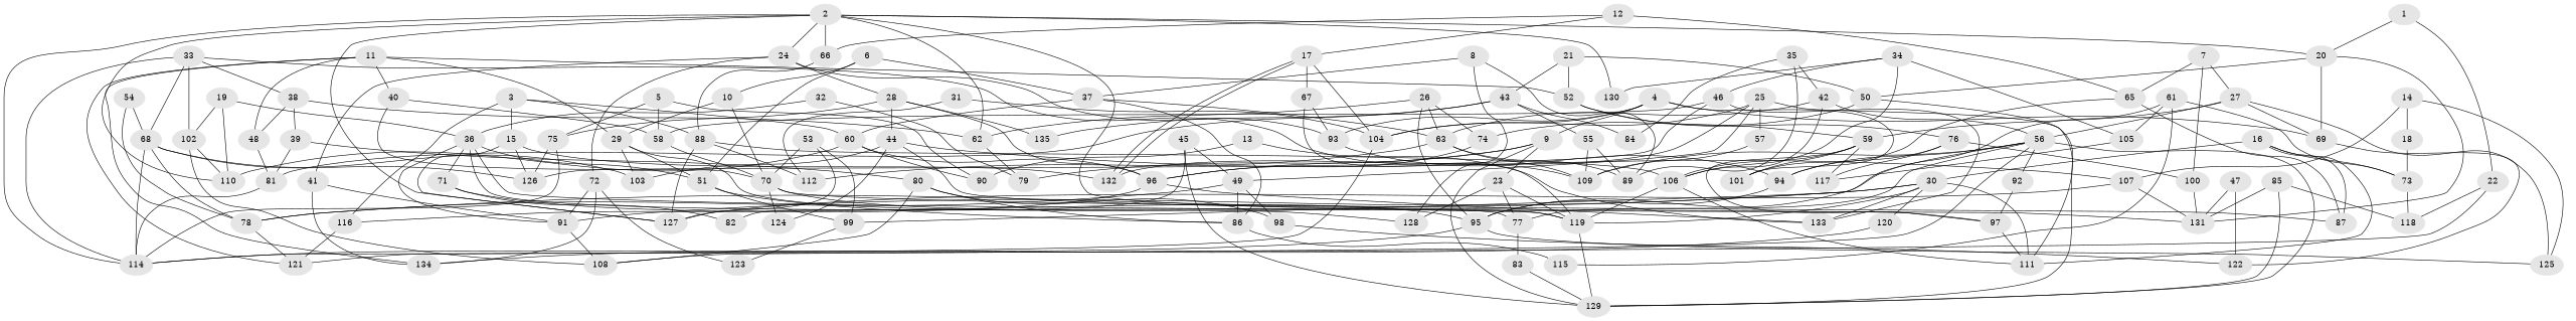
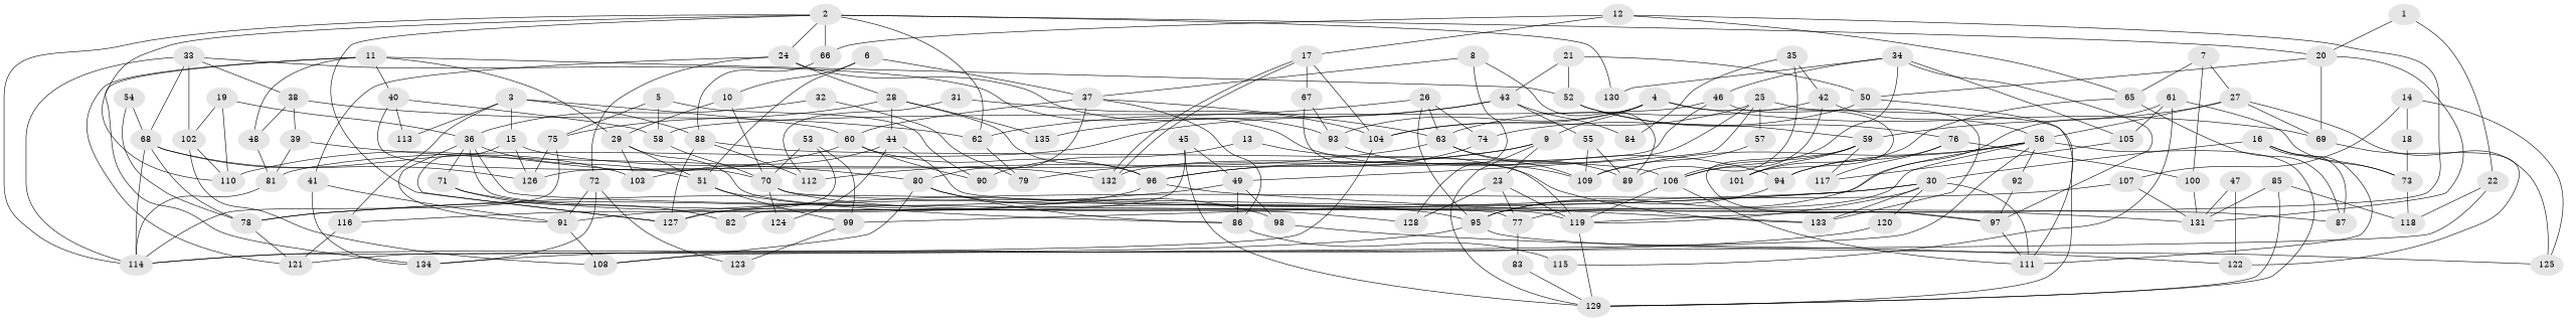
  graph {
    node [color=gray90 style=filled]
    1
    20
    22
    69
    50
    131
    114
    118
    2
    24
    62
    66
    110
    127
    130
    93
    28
    41
    72
    79
    88
    3
    15
    60
+   113
    116
    126
    132
    90
    96
    112
    106
    121
    4
    9
    101
    104
    23
    129
    122
    94
    5
    75
    58
    6
    10
    37
    51
    29
    70
    63
    80
    86
    99
    7
    27
    65
    100
    125
    56
    59
    87
    8
    89
    128
    119
    77
    133
    103
    124
    11
    40
    48
    52
    134
    81
    76
    12
    17
    67
    13
    14
    18
    107
    73
    16
    30
    111
    78
    91
    120
    19
    36
    102
    71
    108
    74
    21
    43
    135
    84
    55
    83
    44
    123
    25
    49
    57
    98
    109
    26
    95
    92
    97
    117
    31
    32
    33
    38
    68
    39
    34
    46
    105
    35
    42
    82
    115
    45
    47
    53
    54
    61
    85
    1 -- 20
    1 -- 22
    20 -- 69
    20 -- 50
    20 -- 131
    22 -- 114
    22 -- 118
    69 -- 122
    50 -- 111
    50 -- 74
    2 -- 20
    2 -- 114
    2 -- 24
    2 -- 62
    2 -- 66
    2 -- 110
    2 -- 127
    2 -- 130
    24 -- 93
    24 -- 28
    24 -- 41
    24 -- 72
    62 -- 79
    66 -- 88
    93 -- 94
    28 -- 96
    28 -- 75
    28 -- 135
    28 -- 44
    41 -- 134
    41 -- 91
    72 -- 134
    72 -- 91
    72 -- 123
    88 -- 127
    88 -- 112
    88 -- 106
    3 -- 88
    3 -- 15
    3 -- 60
+   3 -- 113
    3 -- 116
    15 -- 127
    15 -- 126
    15 -- 132
    60 -- 110
    60 -- 90
    60 -- 96
    116 -- 121
    96 -- 116
    96 -- 133
    106 -- 119
    106 -- 111
    4 -- 69
    4 -- 93
    4 -- 9
    4 -- 101
    4 -- 104
    9 -- 79
    9 -- 96
    9 -- 23
    9 -- 129
    104 -- 121
    23 -- 128
    23 -- 119
    23 -- 77
    94 -- 95
    5 -- 90
    5 -- 75
    5 -- 58
    75 -- 114
    75 -- 126
    58 -- 70
    6 -- 10
    6 -- 37
    6 -- 51
    10 -- 29
    10 -- 70
    37 -- 60
    37 -- 63
+   37 -- 80
    37 -- 86
    51 -- 86
    51 -- 99
    29 -- 51
    29 -- 119
    29 -- 103
    70 -- 87
    70 -- 128
    70 -- 124
    63 -- 112
    63 -- 89
    63 -- 109
    80 -- 86
    80 -- 108
    80 -- 98
    86 -- 115
    99 -- 123
    7 -- 27
    7 -- 65
    7 -- 100
    27 -- 69
    27 -- 125
    27 -- 56
    27 -- 59
    65 -- 101
    65 -- 87
    100 -- 131
    56 -- 129
    56 -- 94
    56 -- 99
    56 -- 77
    56 -- 108
    56 -- 109
    56 -- 92
    59 -- 106
    59 -- 101
    59 -- 97
    59 -- 117
    8 -- 37
    8 -- 89
    8 -- 128
    119 -- 129
    77 -- 83
    11 -- 121
    11 -- 29
    11 -- 40
    11 -- 48
    11 -- 52
    11 -- 134
+   40 -- 113
    40 -- 58
    40 -- 70
    48 -- 81
    52 -- 59
    52 -- 76
    81 -- 114
    76 -- 94
    76 -- 100
    76 -- 117
    12 -- 66
    12 -- 65
-   2 -- 119
+   12 -- 119
    12 -- 17
    17 -- 132
    17 -- 132
    17 -- 104
    17 -- 67
    67 -- 93
    67 -- 119
    13 -- 90
    13 -- 133
    14 -- 125
    14 -- 18
    14 -- 107
    18 -- 73
    107 -- 131
    107 -- 127
    73 -- 118
    16 -- 87
    16 -- 73
    16 -- 30
    16 -- 111
    30 -- 119
    30 -- 133
    30 -- 111
    30 -- 78
    30 -- 91
    30 -- 120
    78 -- 121
    91 -- 108
    120 -- 134
    19 -- 110
    19 -- 36
    19 -- 102
    36 -- 131
    36 -- 51
    36 -- 77
    36 -- 91
    36 -- 71
    102 -- 110
    102 -- 108
    71 -- 95
    71 -- 82
    74 -- 96
    21 -- 50
    21 -- 52
    21 -- 43
    43 -- 81
    43 -- 135
    43 -- 84
    43 -- 55
    55 -- 89
    55 -- 109
    83 -- 129
    44 -- 103
    44 -- 124
-   44 -- 107
    44 -- 97
    25 -- 132
    25 -- 104
    25 -- 129
    25 -- 49
    25 -- 57
    49 -- 86
    49 -- 78
    49 -- 98
    57 -- 109
    98 -- 122
    26 -- 62
    26 -- 63
    26 -- 74
    26 -- 95
    95 -- 114
    95 -- 125
    92 -- 97
    97 -- 111
    31 -- 112
    31 -- 104
    32 -- 79
    32 -- 36
    33 -- 114
    33 -- 102
    33 -- 109
    33 -- 38
    33 -- 68
    38 -- 62
    38 -- 48
    38 -- 39
    68 -- 114
    68 -- 126
    68 -- 103
    68 -- 78
    39 -- 80
    39 -- 81
    34 -- 130
    34 -- 106
+   34 -- 97
    34 -- 46
    34 -- 105
    46 -- 126
    46 -- 58
    46 -- 133
    105 -- 117
    35 -- 89
    35 -- 84
    35 -- 42
    42 -- 106
    42 -- 63
    42 -- 56
    45 -- 129
    45 -- 49
    45 -- 82
    47 -- 131
    47 -- 122
    53 -- 127
    53 -- 70
    53 -- 99
    54 -- 78
    54 -- 68
    61 -- 73
    61 -- 95
    61 -- 105
    61 -- 115
    85 -- 131
    85 -- 118
    85 -- 129
  }
